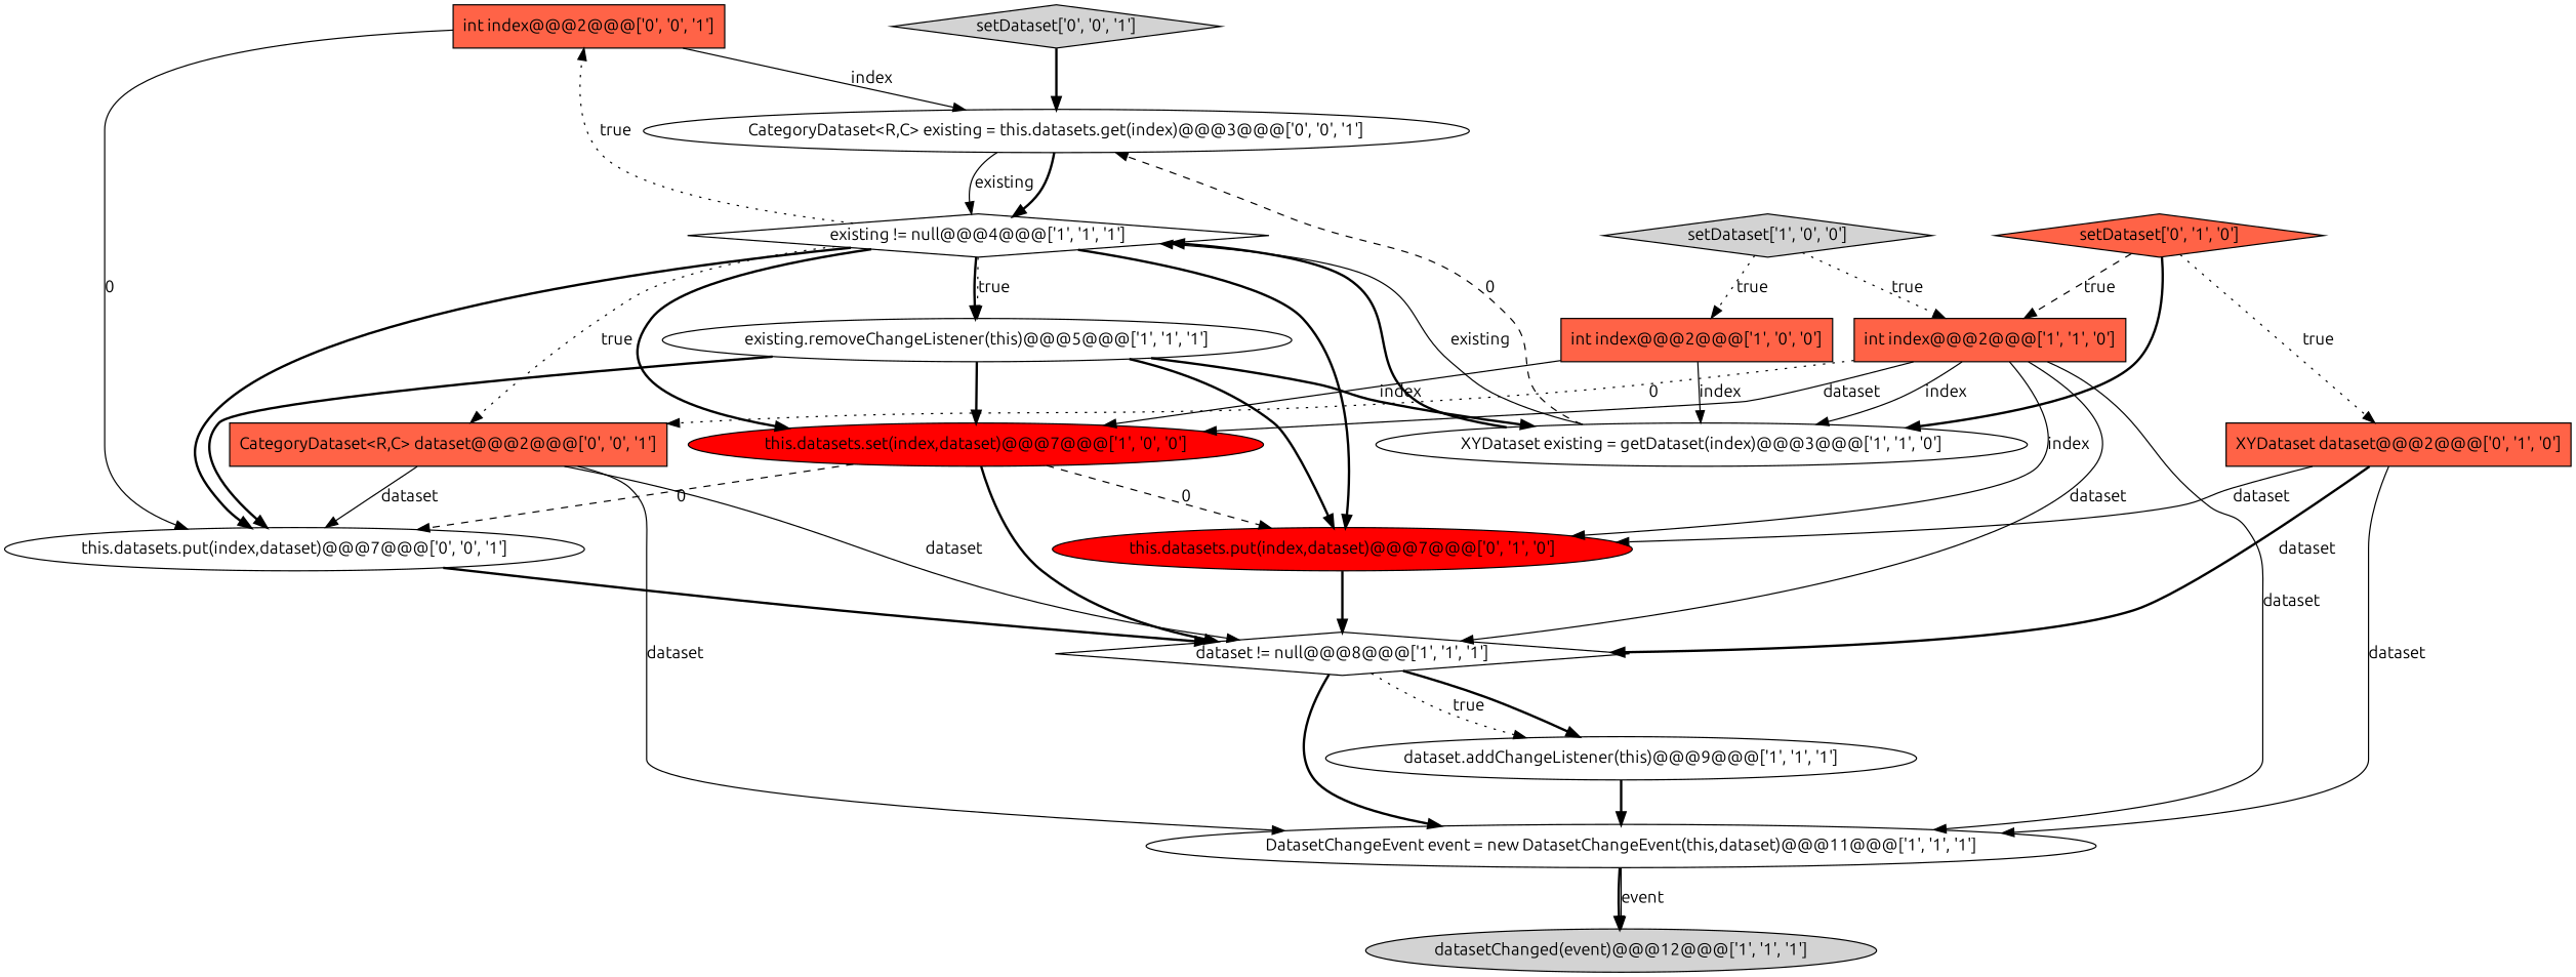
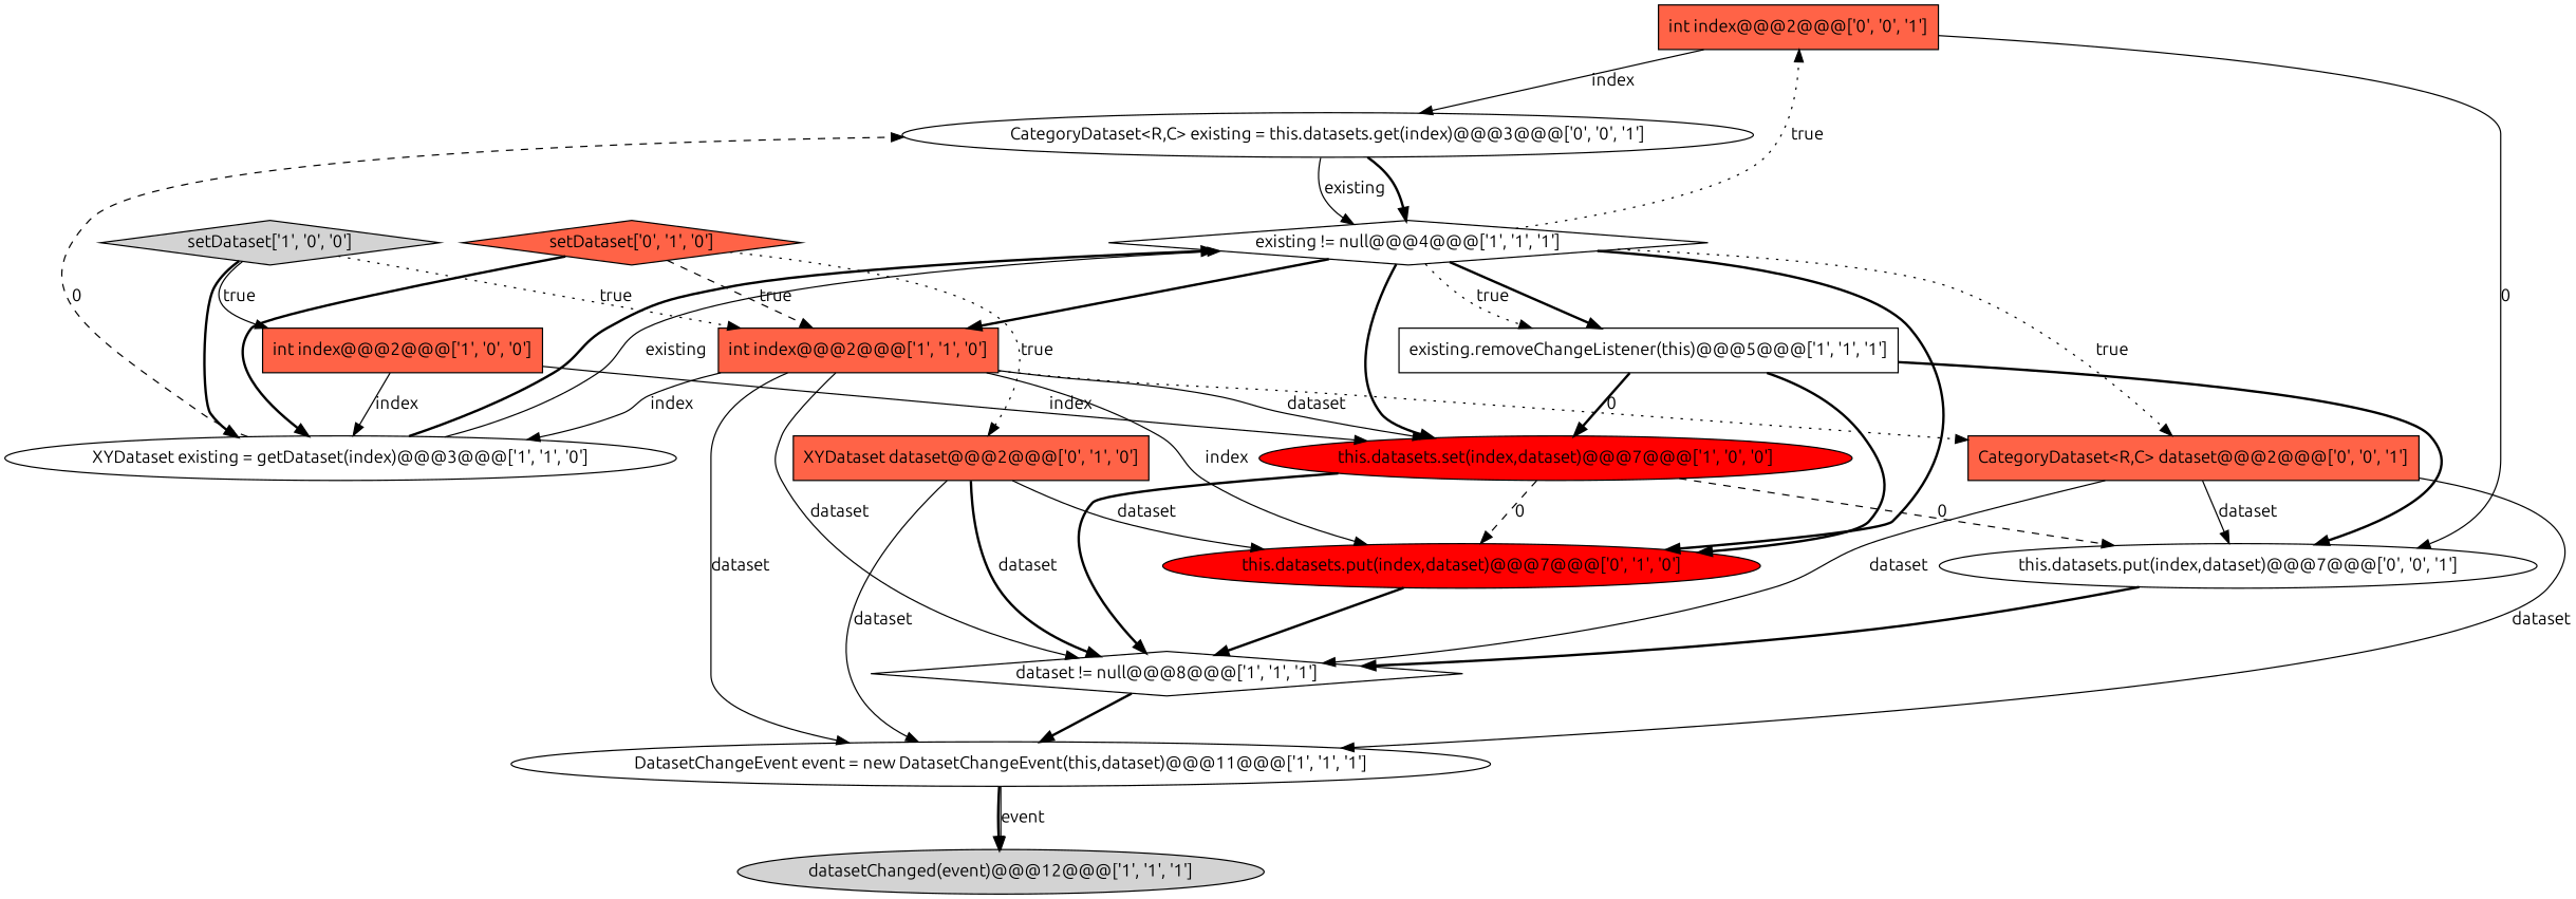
  digraph {
    fontname=Ubuntu
    node [fillcolor=white fontname=Ubuntu shape=ellipse style=filled]
    edge [fontname=Ubuntu style=bold]
    n1 [fillcolor=tomato label="int index@@@2@@@['0', '0', '1']" shape=box]
    n2 [label="this.datasets.put(index,dataset)@@@7@@@['0', '0', '1']"]
    n3 [label="CategoryDataset<R,C> existing = this.datasets.get(index)@@@3@@@['0', '0', '1']"]
    n4 [label="dataset != null@@@8@@@['1', '1', '1']" shape=diamond]
    n5 [label="existing != null@@@4@@@['1', '1', '1']" shape=diamond]
-   n6 [fillcolor=lightgray label="setDataset['0', '0', '1']" shape=diamond]
    n7 [fillcolor=tomato label="CategoryDataset<R,C> dataset@@@2@@@['0', '0', '1']" shape=box]
    n8 [label="DatasetChangeEvent event = new DatasetChangeEvent(this,dataset)@@@11@@@['1', '1', '1']"]
-   n9 [label="dataset.addChangeListener(this)@@@9@@@['1', '1', '1']"]
    n10 [fillcolor=lightgray label="datasetChanged(event)@@@12@@@['1', '1', '1']"]
    n11 [fillcolor=red label="this.datasets.set(index,dataset)@@@7@@@['1', '0', '0']"]
    n12 [fillcolor=red label="this.datasets.put(index,dataset)@@@7@@@['0', '1', '0']"]
    n13 [fillcolor=tomato label="int index@@@2@@@['1', '0', '0']" shape=box]
    n14 [label="XYDataset existing = getDataset(index)@@@3@@@['1', '1', '0']"]
    n15 [fillcolor=lightgray label="setDataset['1', '0', '0']" shape=diamond]
    n16 [fillcolor=tomato label="int index@@@2@@@['1', '1', '0']" shape=box]
-   n17 [label="existing.removeChangeListener(this)@@@5@@@['1', '1', '1']"]
+   n17 [label="existing.removeChangeListener(this)@@@5@@@['1', '1', '1']" shape=box]
    n18 [fillcolor=tomato label="XYDataset dataset@@@2@@@['0', '1', '0']" shape=box]
    n19 [fillcolor=tomato label="setDataset['0', '1', '0']" shape=diamond]
    n1 -> n2 [label=0 style=solid]
    n1 -> n3 [label=index style=solid]
    n2 -> n4
    n3 -> n5
    n3 -> n5 [label=existing style=solid]
    n4 -> n8
-   n4 -> n9 [label=true style=dotted]
-   n4 -> n9
    n5 -> n1 [label=true style=dotted]
-   n5 -> n2
+   n5 -> n16
    n5 -> n7 [label=true style=dotted]
    n5 -> n11
    n5 -> n12
    n5 -> n17
    n5 -> n17 [label=true style=dotted]
-   n6 -> n3
    n7 -> n2 [label=dataset style=solid]
    n7 -> n4 [label=dataset style=solid]
    n7 -> n8 [label=dataset style=solid]
    n8 -> n10
    n8 -> n10 [label=event style=solid]
-   n9 -> n8
    n11 -> n2 [label=0 style=dashed]
    n11 -> n4
    n11 -> n12 [label=0 style=dashed]
    n12 -> n4
    n13 -> n11 [label=index style=solid]
    n13 -> n14 [label=index style=solid]
    n14 -> n3 [label=0 style=dashed]
    n14 -> n5
    n14 -> n5 [label=existing style=solid]
-   n15 -> n13 [label=true style=dotted]
-   n17 -> n14
+   n15 -> n13 [label=true style=solid]
+   n15 -> n14
    n15 -> n16 [label=true style=dotted]
    n16 -> n4 [label=dataset style=solid]
    n16 -> n7 [label=0 style=dotted]
    n16 -> n8 [label=dataset style=solid]
    n16 -> n11 [label=dataset style=solid]
    n16 -> n12 [label=index style=solid]
    n16 -> n14 [label=index style=solid]
    n17 -> n2
    n17 -> n11
    n17 -> n12
    n18 -> n4 [label=dataset]
    n18 -> n8 [label=dataset style=solid]
    n18 -> n12 [label=dataset style=solid]
    n19 -> n14
    n19 -> n16 [label=true style=dashed]
    n19 -> n18 [label=true style=dotted]
  }
